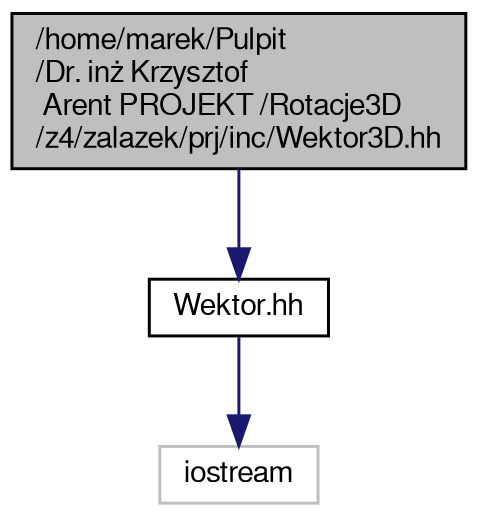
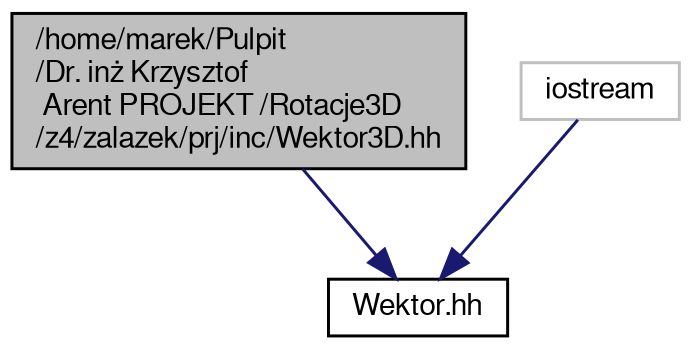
  digraph {
    node [color=black fillcolor=white fontname=FreeSans fontsize=10 shape=record style=filled]
    edge [color=midnightblue fontname=FreeSans fontsize=10 labelfontname=FreeSans labelfontsize=10 style=solid]
    n1 [fillcolor=grey75 fontcolor=black height=0.2 label="/home/marek/Pulpit\l/Dr. inż Krzysztof\l Arent PROJEKT /Rotacje3D\l/z4/zalazek/prj/inc/Wektor3D.hh" width=0.4]
    n2 [height=0.2 label="Wektor.hh" width=0.4]
    n3 [color=grey75 height=0.2 label=iostream width=0.4]
    n1 -> n2
-   n2 -> n3
+   n3 -> n2
  }
